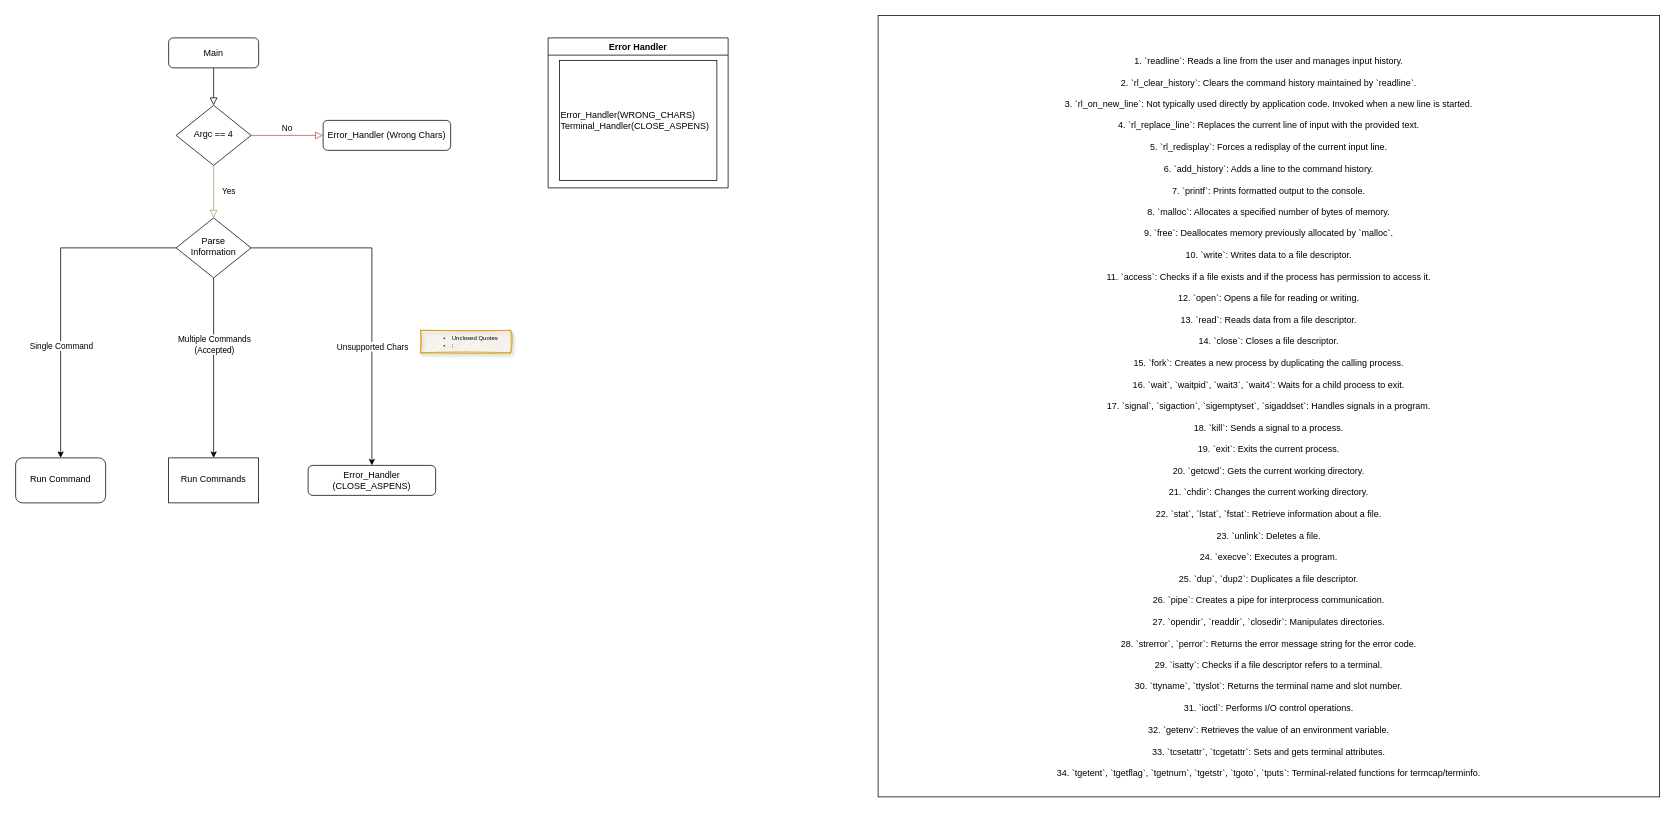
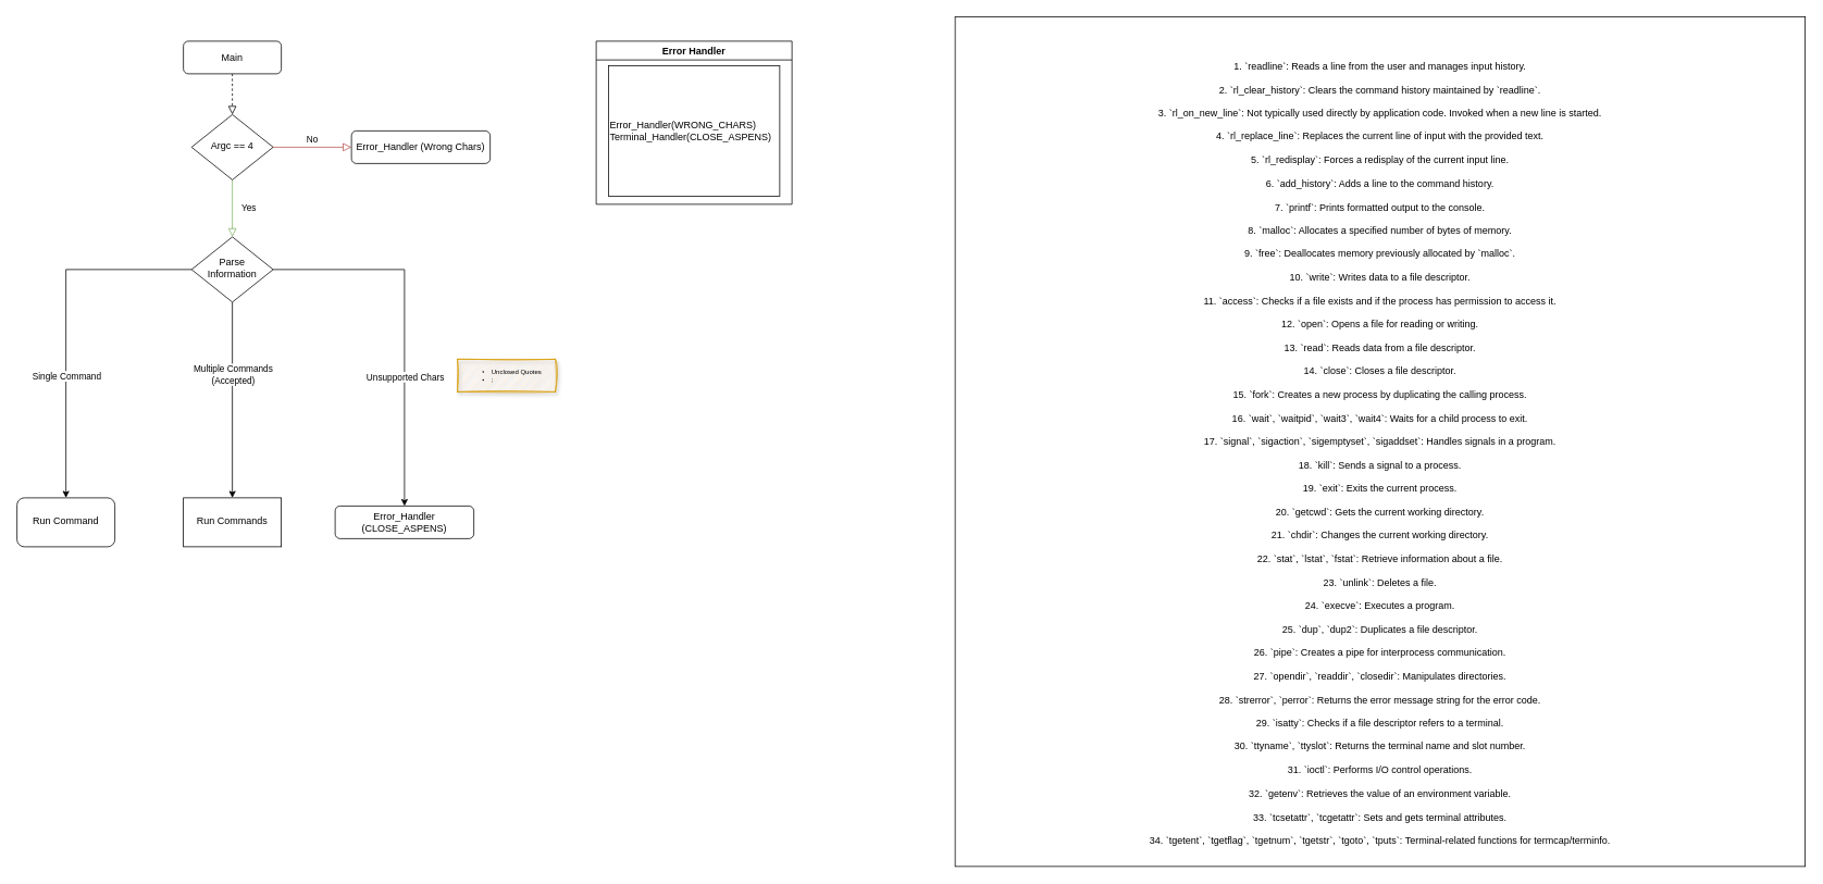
  <mxCell id="0" />
  <mxCell id="1" parent="0" />
- <mxCell id="2" value="" style="rounded=0;html=1;jettySize=auto;orthogonalLoop=1;fontSize=11;endArrow=block;endFill=0;endSize=8;strokeWidth=1;shadow=0;labelBackgroundColor=none;edgeStyle=orthogonalEdgeStyle;" parent="1" source="3" target="6" edge="1"><mxGeometry relative="1" as="geometry" /></mxCell>
+ <mxCell id="2" value="" style="rounded=0;html=1;jettySize=auto;orthogonalLoop=1;fontSize=11;endArrow=block;endFill=0;endSize=8;strokeWidth=1;shadow=0;labelBackgroundColor=none;edgeStyle=orthogonalEdgeStyle;dashed=1;" parent="1" source="3" target="6" edge="1"><mxGeometry relative="1" as="geometry" /></mxCell>
  <mxCell id="3" value="Main" style="rounded=1;whiteSpace=wrap;html=1;fontSize=12;glass=0;strokeWidth=1;shadow=0;" parent="1" vertex="1"><mxGeometry x="224" y="50" width="120" height="40" as="geometry" /></mxCell>
  <mxCell id="4" value="Yes" style="rounded=0;html=1;jettySize=auto;orthogonalLoop=1;fontSize=11;endArrow=block;endFill=0;endSize=8;strokeWidth=1;shadow=0;labelBackgroundColor=none;edgeStyle=orthogonalEdgeStyle;fillColor=#d5e8d4;strokeColor=#82b366;" parent="1" source="6" target="14" edge="1"><mxGeometry y="20" relative="1" as="geometry"><mxPoint as="offset" /></mxGeometry></mxCell>
  <mxCell id="5" value="No" style="edgeStyle=orthogonalEdgeStyle;rounded=0;html=1;jettySize=auto;orthogonalLoop=1;fontSize=11;endArrow=block;endFill=0;endSize=8;strokeWidth=1;shadow=0;labelBackgroundColor=none;fillColor=#f8cecc;strokeColor=#b85450;" parent="1" source="6" target="7" edge="1"><mxGeometry y="10" relative="1" as="geometry"><mxPoint as="offset" /></mxGeometry></mxCell>
  <mxCell id="6" value="Argc == 4" style="rhombus;whiteSpace=wrap;html=1;shadow=0;fontFamily=Helvetica;fontSize=12;align=center;strokeWidth=1;spacing=6;spacingTop=-4;" parent="1" vertex="1"><mxGeometry x="234" y="140" width="100" height="80" as="geometry" /></mxCell>
  <mxCell id="7" value="Error_Handler (Wrong Chars)" style="rounded=1;whiteSpace=wrap;html=1;fontSize=12;glass=0;strokeWidth=1;shadow=0;" parent="1" vertex="1"><mxGeometry x="430" y="160" width="170" height="40" as="geometry" /></mxCell>
  <mxCell id="8" value="" style="edgeStyle=orthogonalEdgeStyle;rounded=0;orthogonalLoop=1;jettySize=auto;html=1;" edge="1" parent="1" source="14" target="15"><mxGeometry relative="1" as="geometry" /></mxCell>
  <mxCell id="9" value="Multiple Commands&lt;br&gt;(Accepted)" style="edgeLabel;html=1;align=center;verticalAlign=middle;resizable=0;points=[];" vertex="1" connectable="0" parent="8"><mxGeometry x="-0.268" relative="1" as="geometry"><mxPoint as="offset" /></mxGeometry></mxCell>
  <mxCell id="10" value="" style="edgeStyle=orthogonalEdgeStyle;rounded=0;orthogonalLoop=1;jettySize=auto;html=1;" edge="1" parent="1" source="14" target="16"><mxGeometry relative="1" as="geometry" /></mxCell>
  <mxCell id="11" value="Single Command" style="edgeLabel;html=1;align=center;verticalAlign=middle;resizable=0;points=[];" vertex="1" connectable="0" parent="10"><mxGeometry x="0.107" y="1" relative="1" as="geometry"><mxPoint x="-1" y="44" as="offset" /></mxGeometry></mxCell>
  <mxCell id="12" value="" style="edgeStyle=orthogonalEdgeStyle;rounded=0;orthogonalLoop=1;jettySize=auto;html=1;" edge="1" parent="1" source="14" target="18"><mxGeometry relative="1" as="geometry"><mxPoint x="490" y="610" as="targetPoint" /></mxGeometry></mxCell>
  <mxCell id="13" value="Unsupported Chars" style="edgeLabel;html=1;align=center;verticalAlign=middle;resizable=0;points=[];" vertex="1" connectable="0" parent="12"><mxGeometry x="0.297" relative="1" as="geometry"><mxPoint as="offset" /></mxGeometry></mxCell>
  <mxCell id="14" value="Parse Information" style="rhombus;whiteSpace=wrap;html=1;shadow=0;fontFamily=Helvetica;fontSize=12;align=center;strokeWidth=1;spacing=6;spacingTop=-4;" parent="1" vertex="1"><mxGeometry x="234" y="290" width="100" height="80" as="geometry" /></mxCell>
  <mxCell id="15" value="Run Commands" style="whiteSpace=wrap;html=1;shadow=0;strokeWidth=1;spacing=6;spacingTop=-4;" vertex="1" parent="1"><mxGeometry x="224" y="610" width="120" height="60" as="geometry" /></mxCell>
  <mxCell id="16" value="Run Command" style="whiteSpace=wrap;html=1;shadow=0;strokeWidth=1;spacing=6;spacingTop=-4;rounded=1;" vertex="1" parent="1"><mxGeometry x="20" y="610" width="120" height="60" as="geometry" /></mxCell>
- <mxCell id="17" value="&lt;div align=&quot;left&quot;&gt;&lt;ul style=&quot;font-size: 11px;&quot;&gt;&lt;li style=&quot;font-size: 8px;&quot;&gt;&lt;font style=&quot;font-size: 8px;&quot;&gt;Unclosed Quotes&lt;/font&gt;&lt;/li&gt;&lt;li style=&quot;font-size: 8px;&quot;&gt;&lt;font style=&quot;font-size: 8px;&quot;&gt;; &lt;br&gt;&lt;/font&gt;&lt;/li&gt;&lt;/ul&gt;&lt;/div&gt;" style="whiteSpace=wrap;html=1;fillColor=#ffe6cc;strokeColor=#d79b00;sketch=1;curveFitting=1;jiggle=2;shadow=1;align=left;" vertex="1" parent="1"><mxGeometry x="560" y="440" width="120" height="30" as="geometry" /></mxCell>
+ <mxCell id="17" value="&lt;div align=&quot;left&quot;&gt;&lt;ul style=&quot;font-size: 11px;&quot;&gt;&lt;li style=&quot;font-size: 8px;&quot;&gt;&lt;font style=&quot;font-size: 8px;&quot;&gt;Unclosed Quotes&lt;/font&gt;&lt;/li&gt;&lt;li style=&quot;font-size: 8px;&quot;&gt;&lt;font style=&quot;font-size: 8px;&quot;&gt;; &lt;br&gt;&lt;/font&gt;&lt;/li&gt;&lt;/ul&gt;&lt;/div&gt;" style="whiteSpace=wrap;html=1;fillColor=#ffe6cc;strokeColor=#d79b00;sketch=1;curveFitting=1;jiggle=2;shadow=1;align=left;" vertex="1" parent="1"><mxGeometry x="560" y="440" width="120" height="40" as="geometry" /></mxCell>
  <mxCell id="18" value="Error_Handler (CLOSE_ASPENS)" style="rounded=1;whiteSpace=wrap;html=1;fontSize=12;glass=0;strokeWidth=1;shadow=0;" vertex="1" parent="1"><mxGeometry x="410" y="620" width="170" height="40" as="geometry" /></mxCell>
  <mxCell id="19" value="Error Handler" style="swimlane;whiteSpace=wrap;html=1;align=center;" vertex="1" parent="1"><mxGeometry x="730" y="50" width="240" height="200" as="geometry"><mxRectangle x="1000" y="200" width="120" height="30" as="alternateBounds" /></mxGeometry></mxCell>
  <mxCell id="20" value="&lt;div align=&quot;left&quot;&gt;Error_Handler(WRONG_CHARS)&lt;br&gt;Terminal_Handler(CLOSE_ASPENS)&lt;/div&gt;" style="align=left;verticalAlign=middle;labelPosition=center;verticalLabelPosition=middle;spacing=2;whiteSpace=wrap;html=1;fontSize=12;spacingRight=37;" vertex="1" parent="19"><mxGeometry x="15" y="30" width="210" height="160" as="geometry" /></mxCell>
  <mxCell id="21" value="&lt;br&gt;&lt;br&gt;1. `readline`: Reads a line from the user and manages input history.&lt;br&gt;&lt;br&gt;2. `rl_clear_history`: Clears the command history maintained by `readline`.&lt;br&gt;&lt;br&gt;3. `rl_on_new_line`: Not typically used directly by application code. Invoked when a new line is started.&lt;br&gt;&lt;br&gt;4. `rl_replace_line`: Replaces the current line of input with the provided text.&lt;br&gt;&lt;br&gt;5. `rl_redisplay`: Forces a redisplay of the current input line.&lt;br&gt;&lt;br&gt;6. `add_history`: Adds a line to the command history.&lt;br&gt;&lt;br&gt;7. `printf`: Prints formatted output to the console.&lt;br&gt;&lt;br&gt;8. `malloc`: Allocates a specified number of bytes of memory.&lt;br&gt;&lt;br&gt;9. `free`: Deallocates memory previously allocated by `malloc`.&lt;br&gt;&lt;br&gt;10. `write`: Writes data to a file descriptor.&lt;br&gt;&lt;br&gt;11. `access`: Checks if a file exists and if the process has permission to access it.&lt;br&gt;&lt;br&gt;12. `open`: Opens a file for reading or writing.&lt;br&gt;&lt;br&gt;13. `read`: Reads data from a file descriptor.&lt;br&gt;&lt;br&gt;14. `close`: Closes a file descriptor.&lt;br&gt;&lt;br&gt;15. `fork`: Creates a new process by duplicating the calling process.&lt;br&gt;&lt;br&gt;16. `wait`, `waitpid`, `wait3`, `wait4`: Waits for a child process to exit.&lt;br&gt;&lt;br&gt;17. `signal`, `sigaction`, `sigemptyset`, `sigaddset`: Handles signals in a program.&lt;br&gt;&lt;br&gt;18. `kill`: Sends a signal to a process.&lt;br&gt;&lt;br&gt;19. `exit`: Exits the current process.&lt;br&gt;&lt;br&gt;20. `getcwd`: Gets the current working directory.&lt;br&gt;&lt;br&gt;21. `chdir`: Changes the current working directory.&lt;br&gt;&lt;br&gt;22. `stat`, `lstat`, `fstat`: Retrieve information about a file.&lt;br&gt;&lt;br&gt;23. `unlink`: Deletes a file.&lt;br&gt;&lt;br&gt;24. `execve`: Executes a program.&lt;br&gt;&lt;br&gt;25. `dup`, `dup2`: Duplicates a file descriptor.&lt;br&gt;&lt;br&gt;26. `pipe`: Creates a pipe for interprocess communication.&lt;br&gt;&lt;br&gt;27. `opendir`, `readdir`, `closedir`: Manipulates directories.&lt;br&gt;&lt;br&gt;28. `strerror`, `perror`: Returns the error message string for the error code.&lt;br&gt;&lt;br&gt;29. `isatty`: Checks if a file descriptor refers to a terminal.&lt;br&gt;&lt;br&gt;30. `ttyname`, `ttyslot`: Returns the terminal name and slot number.&lt;br&gt;&lt;br&gt;31. `ioctl`: Performs I/O control operations.&lt;br&gt;&lt;br&gt;32. `getenv`: Retrieves the value of an environment variable.&lt;br&gt;&lt;br&gt;33. `tcsetattr`, `tcgetattr`: Sets and gets terminal attributes.&lt;br&gt;&lt;br&gt;34. `tgetent`, `tgetflag`, `tgetnum`, `tgetstr`, `tgoto`, `tputs`: Terminal-related functions for termcap/terminfo." style="whiteSpace=wrap;html=1;aspect=fixed;" vertex="1" parent="1"><mxGeometry x="1170" y="20" width="1042" height="1042" as="geometry" /></mxCell>
